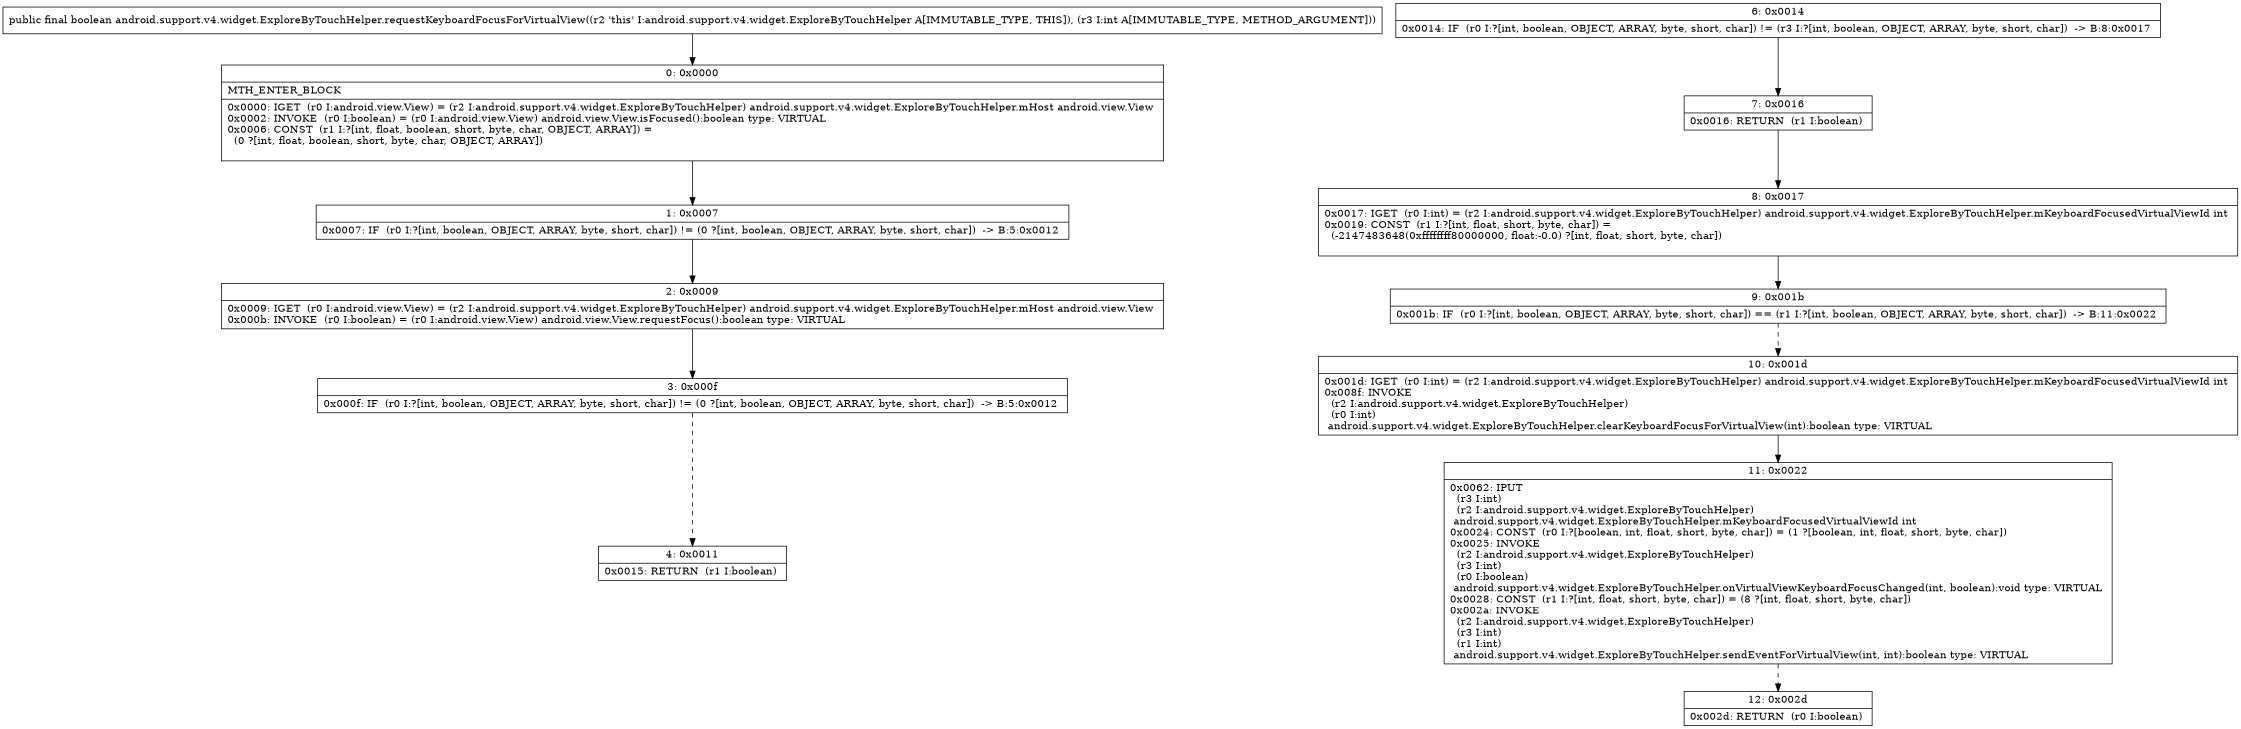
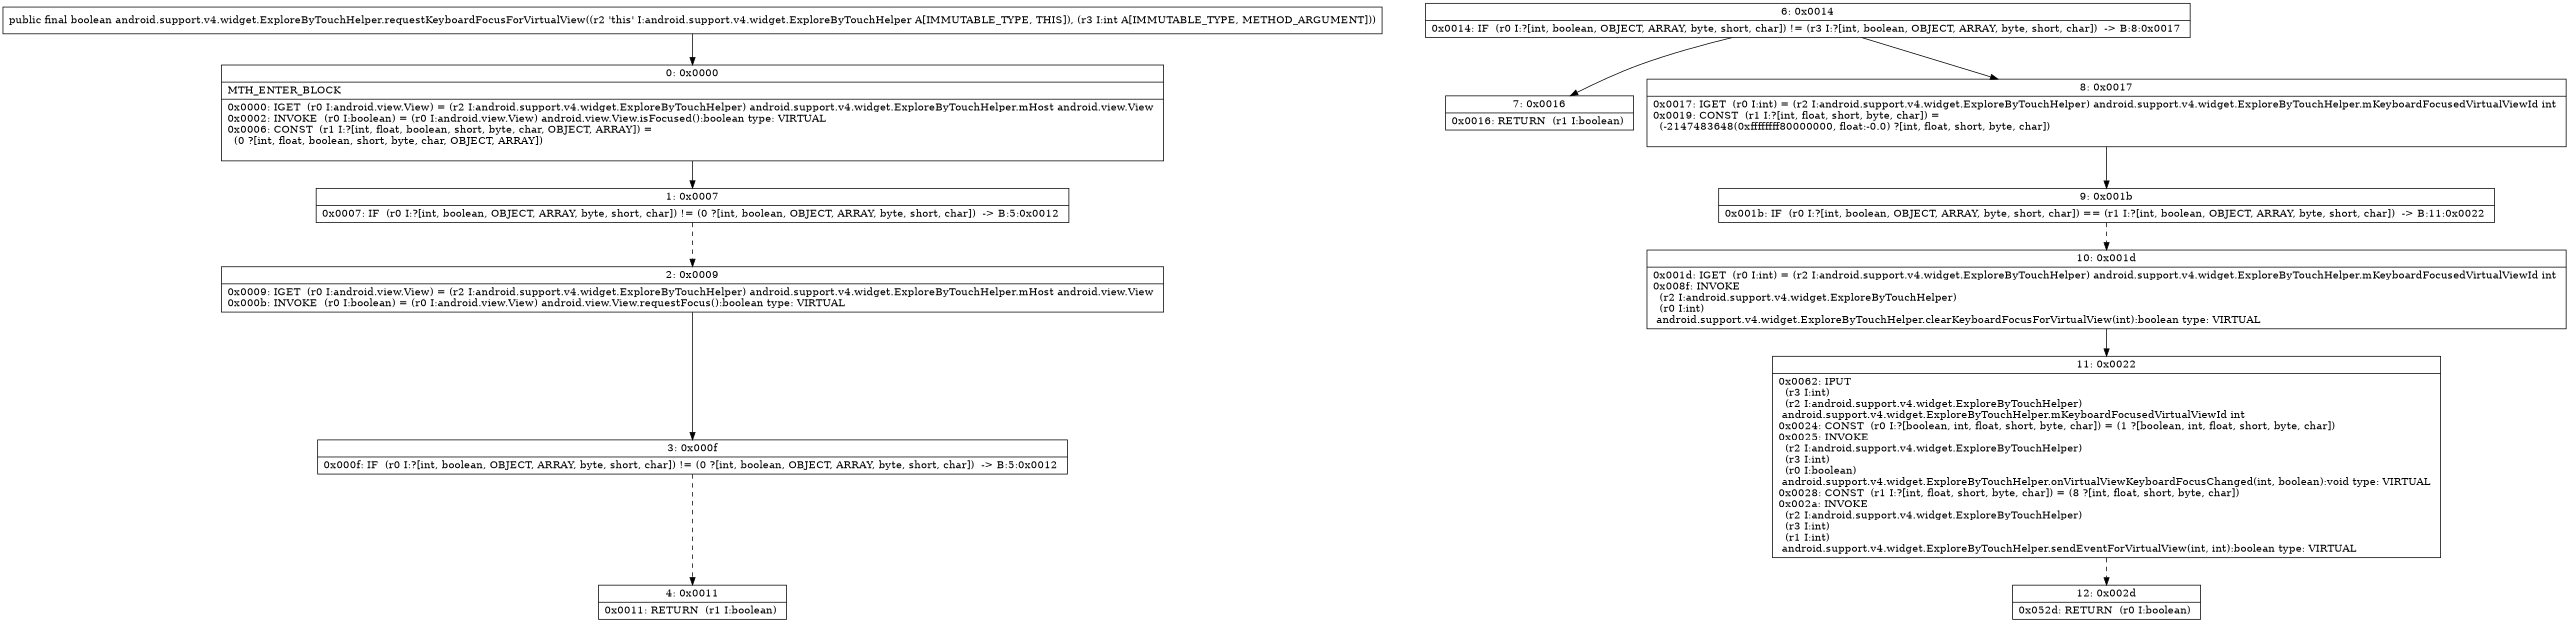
  digraph {
    node [shape=record]
    n1 [label="{0\:\ 0x0000|MTH_ENTER_BLOCK\l|0x0000: IGET  (r0 I:android.view.View) = (r2 I:android.support.v4.widget.ExploreByTouchHelper) android.support.v4.widget.ExploreByTouchHelper.mHost android.view.View \l0x0002: INVOKE  (r0 I:boolean) = (r0 I:android.view.View) android.view.View.isFocused():boolean type: VIRTUAL \l0x0006: CONST  (r1 I:?[int, float, boolean, short, byte, char, OBJECT, ARRAY]) = \l  (0 ?[int, float, boolean, short, byte, char, OBJECT, ARRAY])\l \l}"]
    n2 [label="{1\:\ 0x0007|0x0007: IF  (r0 I:?[int, boolean, OBJECT, ARRAY, byte, short, char]) != (0 ?[int, boolean, OBJECT, ARRAY, byte, short, char])  \-\> B:5:0x0012 \l}"]
    n3 [label="{2\:\ 0x0009|0x0009: IGET  (r0 I:android.view.View) = (r2 I:android.support.v4.widget.ExploreByTouchHelper) android.support.v4.widget.ExploreByTouchHelper.mHost android.view.View \l0x000b: INVOKE  (r0 I:boolean) = (r0 I:android.view.View) android.view.View.requestFocus():boolean type: VIRTUAL \l}"]
    n4 [label="{3\:\ 0x000f|0x000f: IF  (r0 I:?[int, boolean, OBJECT, ARRAY, byte, short, char]) != (0 ?[int, boolean, OBJECT, ARRAY, byte, short, char])  \-\> B:5:0x0012 \l}"]
-   n5 [label="{4\:\ 0x0011|0x0015: RETURN  (r1 I:boolean) \l}"]
+   n5 [label="{4\:\ 0x0011|0x0011: RETURN  (r1 I:boolean) \l}"]
    n6 [label="{6\:\ 0x0014|0x0014: IF  (r0 I:?[int, boolean, OBJECT, ARRAY, byte, short, char]) != (r3 I:?[int, boolean, OBJECT, ARRAY, byte, short, char])  \-\> B:8:0x0017 \l}"]
    n7 [label="{7\:\ 0x0016|0x0016: RETURN  (r1 I:boolean) \l}"]
    n8 [label="{8\:\ 0x0017|0x0017: IGET  (r0 I:int) = (r2 I:android.support.v4.widget.ExploreByTouchHelper) android.support.v4.widget.ExploreByTouchHelper.mKeyboardFocusedVirtualViewId int \l0x0019: CONST  (r1 I:?[int, float, short, byte, char]) = \l  (\-2147483648(0xffffffff80000000, float:\-0.0) ?[int, float, short, byte, char])\l \l}"]
    n9 [label="{9\:\ 0x001b|0x001b: IF  (r0 I:?[int, boolean, OBJECT, ARRAY, byte, short, char]) == (r1 I:?[int, boolean, OBJECT, ARRAY, byte, short, char])  \-\> B:11:0x0022 \l}"]
    n10 [label="{10\:\ 0x001d|0x001d: IGET  (r0 I:int) = (r2 I:android.support.v4.widget.ExploreByTouchHelper) android.support.v4.widget.ExploreByTouchHelper.mKeyboardFocusedVirtualViewId int \l0x008f: INVOKE  \l  (r2 I:android.support.v4.widget.ExploreByTouchHelper)\l  (r0 I:int)\l android.support.v4.widget.ExploreByTouchHelper.clearKeyboardFocusForVirtualView(int):boolean type: VIRTUAL \l}"]
    n11 [label="{11\:\ 0x0022|0x0062: IPUT  \l  (r3 I:int)\l  (r2 I:android.support.v4.widget.ExploreByTouchHelper)\l android.support.v4.widget.ExploreByTouchHelper.mKeyboardFocusedVirtualViewId int \l0x0024: CONST  (r0 I:?[boolean, int, float, short, byte, char]) = (1 ?[boolean, int, float, short, byte, char]) \l0x0025: INVOKE  \l  (r2 I:android.support.v4.widget.ExploreByTouchHelper)\l  (r3 I:int)\l  (r0 I:boolean)\l android.support.v4.widget.ExploreByTouchHelper.onVirtualViewKeyboardFocusChanged(int, boolean):void type: VIRTUAL \l0x0028: CONST  (r1 I:?[int, float, short, byte, char]) = (8 ?[int, float, short, byte, char]) \l0x002a: INVOKE  \l  (r2 I:android.support.v4.widget.ExploreByTouchHelper)\l  (r3 I:int)\l  (r1 I:int)\l android.support.v4.widget.ExploreByTouchHelper.sendEventForVirtualView(int, int):boolean type: VIRTUAL \l}"]
-   n12 [label="{12\:\ 0x002d|0x002d: RETURN  (r0 I:boolean) \l}"]
+   n12 [label="{12\:\ 0x002d|0x052d: RETURN  (r0 I:boolean) \l}"]
    n13 [label="{public final boolean android.support.v4.widget.ExploreByTouchHelper.requestKeyboardFocusForVirtualView((r2 'this' I:android.support.v4.widget.ExploreByTouchHelper A[IMMUTABLE_TYPE, THIS]), (r3 I:int A[IMMUTABLE_TYPE, METHOD_ARGUMENT])) }"]
    n1 -> n2
-   n2 -> n3 [style=solid]
+   n2 -> n3 [style=dashed]
    n3 -> n4
    n4 -> n5 [style=dashed]
    n6 -> n7 [style=solid]
-   n7 -> n8
+   n6 -> n8
    n8 -> n9
    n9 -> n10 [style=dashed]
    n10 -> n11
    n11 -> n12 [style=dashed]
    n13 -> n1
  }
